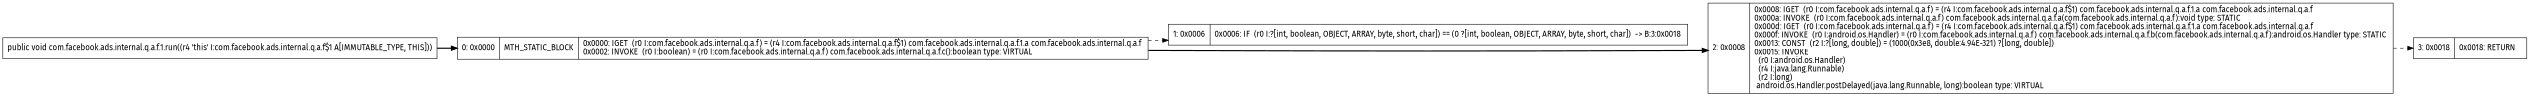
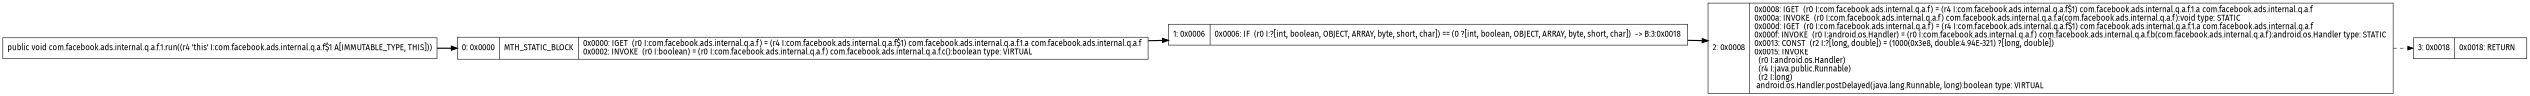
  digraph {
    fontname="Fira Sans"
    rankdir=LR
    node [fontname="Fira Sans" shape=record]
    edge [fontname="Fira Sans" style=dashed]
    n1 [label="{0\:\ 0x0000|MTH_STATIC_BLOCK\l|0x0000: IGET  (r0 I:com.facebook.ads.internal.q.a.f) = (r4 I:com.facebook.ads.internal.q.a.f$1) com.facebook.ads.internal.q.a.f.1.a com.facebook.ads.internal.q.a.f \l0x0002: INVOKE  (r0 I:boolean) = (r0 I:com.facebook.ads.internal.q.a.f) com.facebook.ads.internal.q.a.f.c():boolean type: VIRTUAL \l}"]
    n2 [label="{1\:\ 0x0006|0x0006: IF  (r0 I:?[int, boolean, OBJECT, ARRAY, byte, short, char]) == (0 ?[int, boolean, OBJECT, ARRAY, byte, short, char])  \-\> B:3:0x0018 \l}"]
-   n3 [label="{2\:\ 0x0008|0x0008: IGET  (r0 I:com.facebook.ads.internal.q.a.f) = (r4 I:com.facebook.ads.internal.q.a.f$1) com.facebook.ads.internal.q.a.f.1.a com.facebook.ads.internal.q.a.f \l0x000a: INVOKE  (r0 I:com.facebook.ads.internal.q.a.f) com.facebook.ads.internal.q.a.f.a(com.facebook.ads.internal.q.a.f):void type: STATIC \l0x000d: IGET  (r0 I:com.facebook.ads.internal.q.a.f) = (r4 I:com.facebook.ads.internal.q.a.f$1) com.facebook.ads.internal.q.a.f.1.a com.facebook.ads.internal.q.a.f \l0x000f: INVOKE  (r0 I:android.os.Handler) = (r0 I:com.facebook.ads.internal.q.a.f) com.facebook.ads.internal.q.a.f.b(com.facebook.ads.internal.q.a.f):android.os.Handler type: STATIC \l0x0013: CONST  (r2 I:?[long, double]) = (1000(0x3e8, double:4.94E\-321) ?[long, double]) \l0x0015: INVOKE  \l  (r0 I:android.os.Handler)\l  (r4 I:java.lang.Runnable)\l  (r2 I:long)\l android.os.Handler.postDelayed(java.lang.Runnable, long):boolean type: VIRTUAL \l}"]
+   n3 [label="{2\:\ 0x0008|0x0008: IGET  (r0 I:com.facebook.ads.internal.q.a.f) = (r4 I:com.facebook.ads.internal.q.a.f$1) com.facebook.ads.internal.q.a.f.1.a com.facebook.ads.internal.q.a.f \l0x000a: INVOKE  (r0 I:com.facebook.ads.internal.q.a.f) com.facebook.ads.internal.q.a.f.a(com.facebook.ads.internal.q.a.f):void type: STATIC \l0x000d: IGET  (r0 I:com.facebook.ads.internal.q.a.f) = (r4 I:com.facebook.ads.internal.q.a.f$1) com.facebook.ads.internal.q.a.f.1.a com.facebook.ads.internal.q.a.f \l0x000f: INVOKE  (r0 I:android.os.Handler) = (r0 I:com.facebook.ads.internal.q.a.f) com.facebook.ads.internal.q.a.f.b(com.facebook.ads.internal.q.a.f):android.os.Handler type: STATIC \l0x0013: CONST  (r2 I:?[long, double]) = (1000(0x3e8, double:4.94E\-321) ?[long, double]) \l0x0015: INVOKE  \l  (r0 I:android.os.Handler)\l  (r4 I:java.public.Runnable)\l  (r2 I:long)\l android.os.Handler.postDelayed(java.lang.Runnable, long):boolean type: VIRTUAL \l}"]
    n4 [label="{3\:\ 0x0018|0x0018: RETURN   \l}"]
    n5 [label="{public void com.facebook.ads.internal.q.a.f.1.run((r4 'this' I:com.facebook.ads.internal.q.a.f$1 A[IMMUTABLE_TYPE, THIS])) }"]
-   n1 -> n2
-   n1 -> n3 [style=bold]
+   n1 -> n2 [style=bold]
+   n2 -> n3 [style=bold]
    n3 -> n4
    n5 -> n1 [style=bold]
  }
